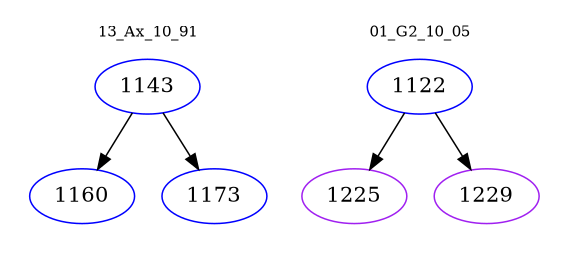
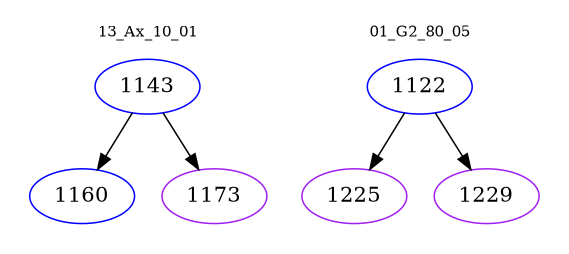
  digraph {
    node [color=blue]
    edge [color=black]
    n1 [label=1143]
    n2 [label=1160]
-   n3 [label=1173]
+   n3 [color=purple label=1173]
    n4 [label=1122]
    n5 [color=purple label=1225]
    n6 [color=purple label=1229]
    subgraph cluster_1 {
      color=white
      fontsize=10
-     label="13_Ax_10_91"
+     label="13_Ax_10_01"
      n1
      n2
      n3
    }
    subgraph cluster_2 {
      color=white
      fontsize=10
-     label="01_G2_10_05"
+     label="01_G2_80_05"
      n4
      n5
      n6
    }
    n1 -> n2
    n1 -> n3
    n4 -> n5
    n4 -> n6
  }
